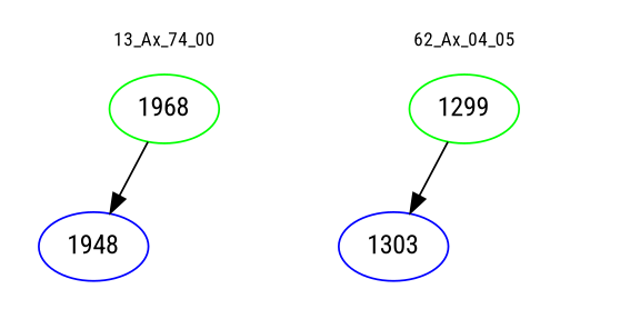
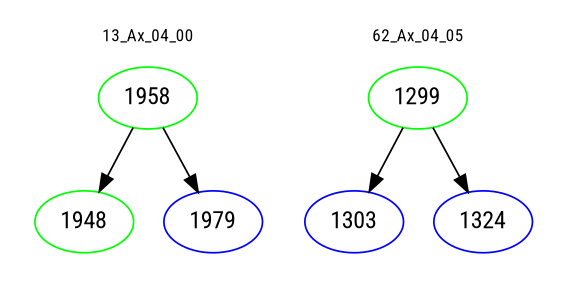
  digraph {
    fontname="Roboto Condensed"
    node [color=blue fontname="Roboto Condensed"]
    edge [color=black fontname="Roboto Condensed"]
-   n1 [color=green label=1968]
-   n2 [label=1948]
+   n1 [color=green label=1958]
+   n2 [color=green label=1948]
+   n3 [label=1979]
    n4 [color=green label=1299]
    n5 [label=1303]
+   n6 [label=1324]
    subgraph cluster_1 {
      color=white
      fontsize=10
-     label="13_Ax_74_00"
+     label="13_Ax_04_00"
      n1
      n2
+     n3
    }
    subgraph cluster_2 {
      color=white
      fontsize=10
      label="62_Ax_04_05"
      n4
      n5
+     n6
    }
    n1 -> n2
+   n1 -> n3
    n4 -> n5
+   n4 -> n6
  }
